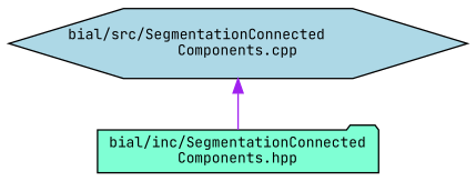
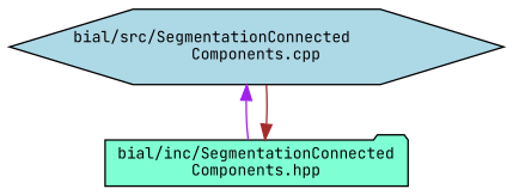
  digraph {
    fontname="JetBrains Mono"
    node [color=black fontname="JetBrains Mono" fontsize=10 style=filled]
    edge [dir=back fontname="JetBrains Mono" fontsize=10 labelfontname=Helvetica labelfontsize=10 style=solid]
    n1 [fillcolor=lightblue fontcolor=black height=0.2 label="bial/src/SegmentationConnected\lComponents.cpp" shape=hexagon width=0.4]
    n2 [fillcolor=aquamarine height=0.2 label="bial/inc/SegmentationConnected\lComponents.hpp" shape=folder width=0.4]
    n1 -> n2 [color=purple]
+   n2 -> n1 [color=brown]
  }
